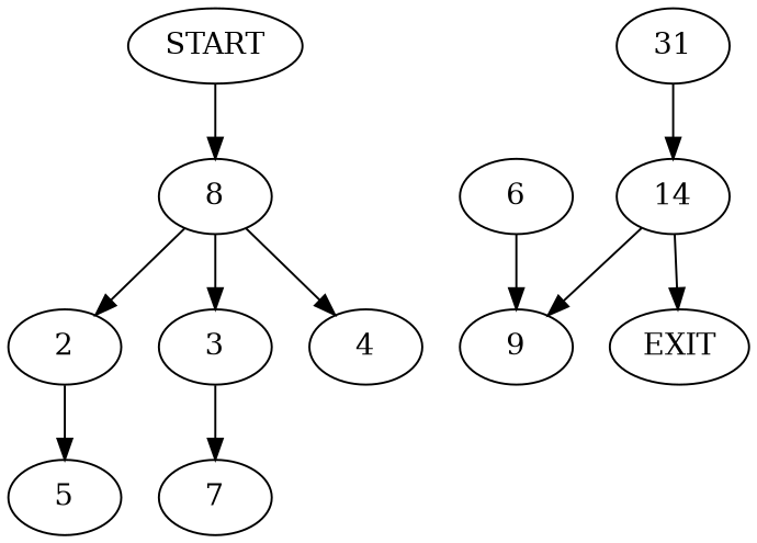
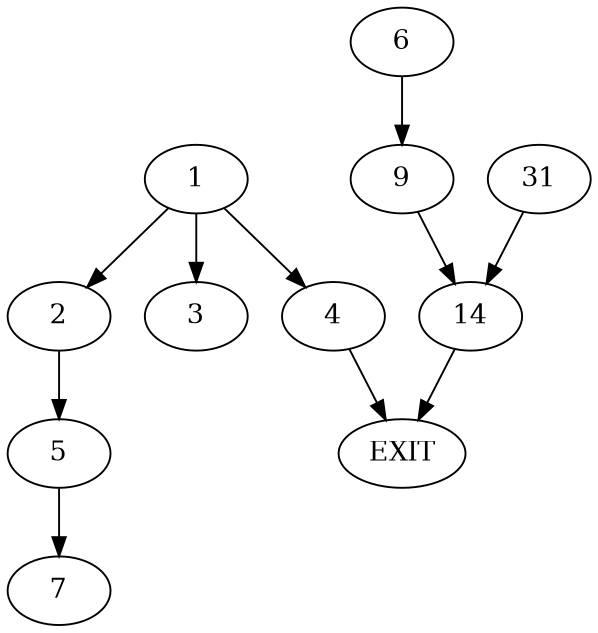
  digraph {
-   n1 [label=START]
-   1 [label=8]
+   1
    2
    3
    4
    n6 [label=EXIT]
    5
    7
    6
    9
    n11 [label=14]
    n12 [label=31]
-   n1 -> 1
    1 -> 2
    1 -> 3
    1 -> 4
    2 -> 5
-   3 -> 7
+   4 -> n6
+   5 -> 7
    6 -> 9
-   n11 -> 9
+   9 -> n11
    n11 -> n6
    n12 -> n11
  }
